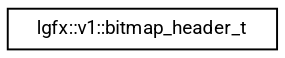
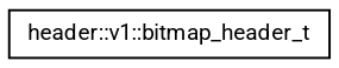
  digraph {
    rankdir=LR
    fontname=Roboto
-   n1 [color=black fillcolor=white fontname=Roboto fontsize=10 height=0.2 label="lgfx::v1::bitmap_header_t" shape=record style=filled width=0.4]
+   n1 [color=black fillcolor=white fontname=Roboto fontsize=10 height=0.2 label="header::v1::bitmap_header_t" shape=record style=filled width=0.4]
  }
